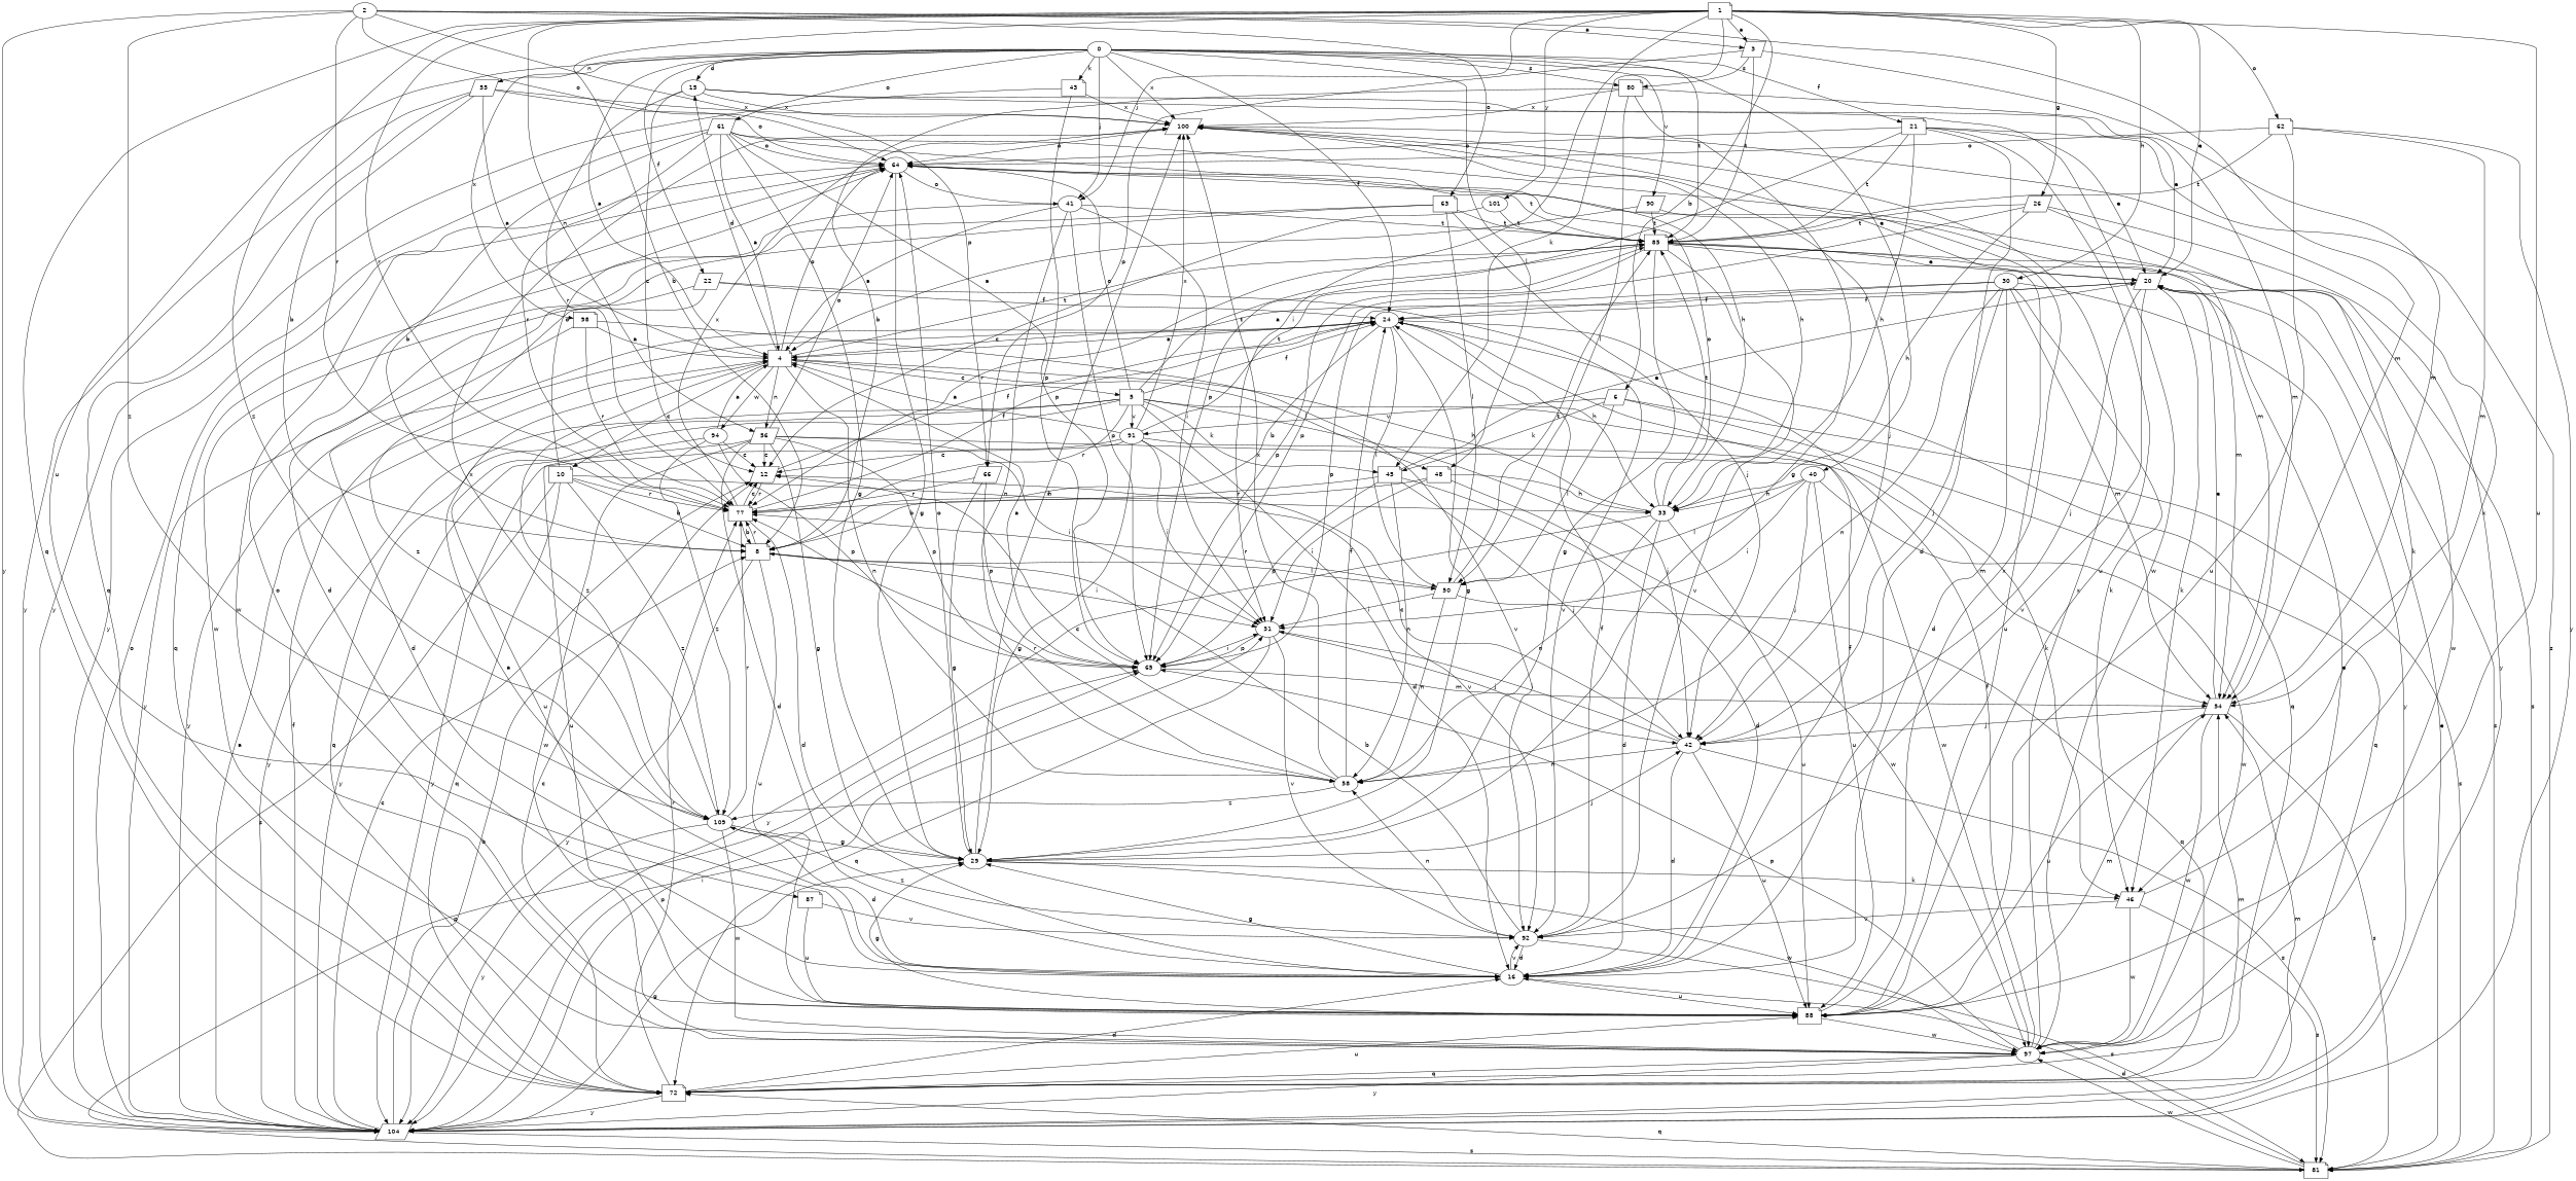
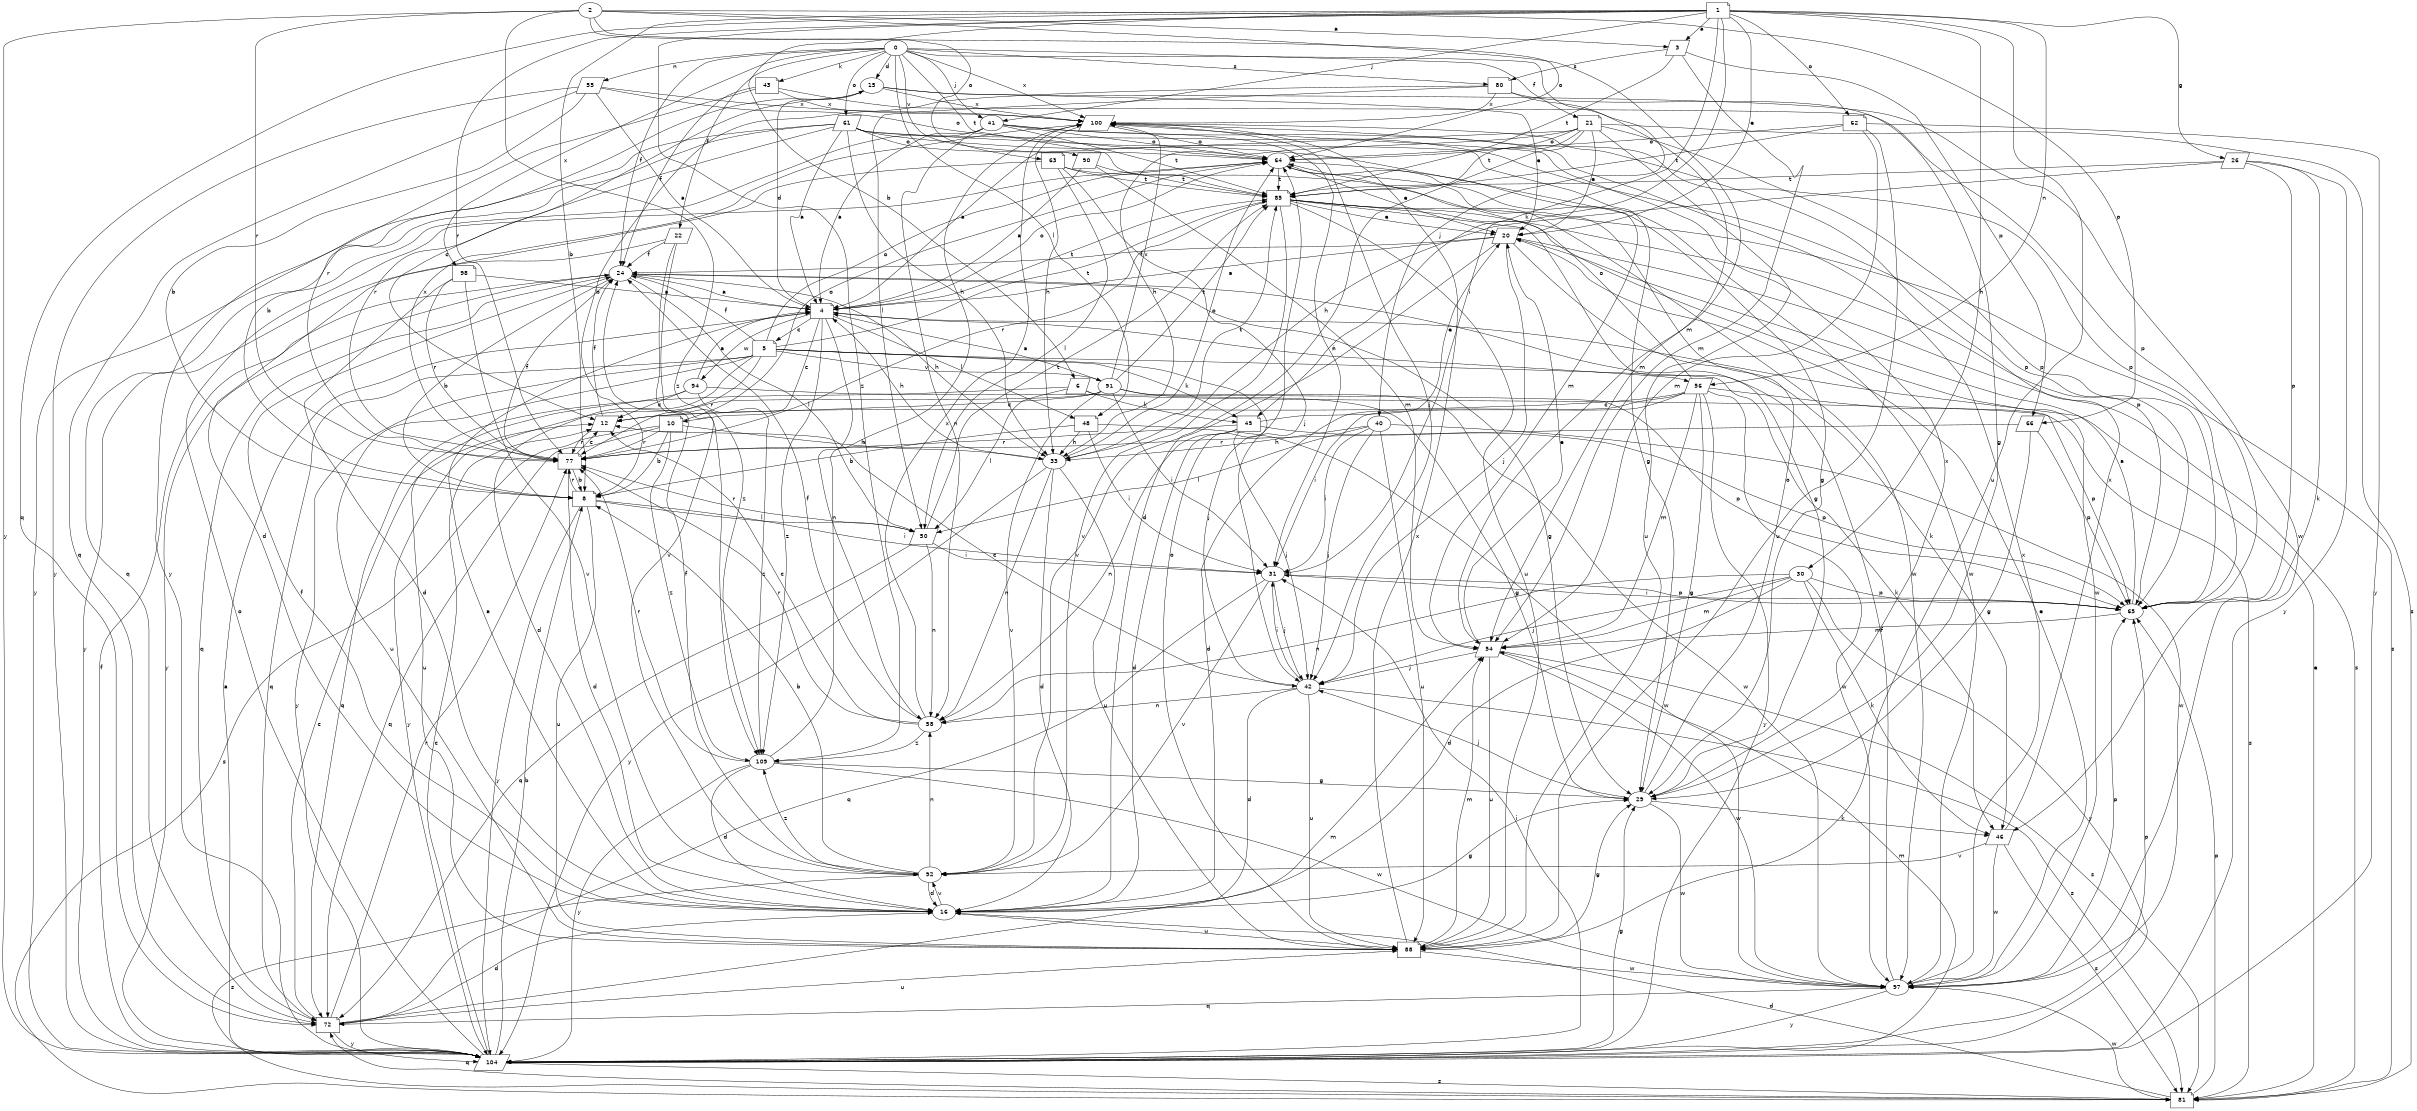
  strict digraph {
    fontname="DejaVu Sans"
    node [fontname="DejaVu Sans" shape=ellipse]
    edge [fontname="DejaVu Sans"]
    0
    15
    21 [shape=note]
    22 [shape=parallelogram]
    24
    40
    41
    43 [shape=note]
    48 [shape=note]
    55 [shape=parallelogram]
    61 [shape=parallelogram]
    80 [shape=note]
    85 [shape=note]
-   87 [shape=note]
    90 [shape=parallelogram]
    98 [shape=note]
    100 [shape=parallelogram]
    20 [shape=parallelogram]
    77 [shape=note]
    12 [shape=parallelogram]
    97
    88 [shape=note]
    64
    4 [shape=note]
    33
    81 [shape=note]
    16
    n28 [label=65]
    109
    104 [shape=parallelogram]
    92
    8 [shape=note]
    72 [shape=note]
    50 [shape=parallelogram]
    29
    n36 [label=31]
    42
    58
    54 [shape=parallelogram]
    1 [shape=note]
    3 [shape=parallelogram]
    6 [shape=parallelogram]
    26 [shape=parallelogram]
    30
    45 [shape=note]
    56 [shape=parallelogram]
    62 [shape=note]
-   101
    66 [shape=parallelogram]
    91
    46 [shape=parallelogram]
    2
    63 [shape=note]
    n54 [label=5 shape=note]
    10 [shape=note]
    94
    0 -> 15 [label=d]
    0 -> 21 [label=f]
    0 -> 22 [label=f]
    0 -> 24 [label=f]
    0 -> 40 [label=j]
    0 -> 41 [label=j]
    0 -> 43 [label=k]
    0 -> 48 [label=l]
    0 -> 55 [label=n]
    0 -> 61 [label=o]
    0 -> 80 [label=s]
    0 -> 85 [label=t]
-   0 -> 87 [label=u]
    0 -> 90 [label=v]
    0 -> 98 [label=x]
    0 -> 100 [label=x]
    15 -> 100 [label=x]
    15 -> 20 [label=e]
    15 -> 77 [label=r]
    15 -> 12 [label=c]
    15 -> 97 [label=w]
    21 -> 85 [label=t]
    21 -> 20 [label=e]
    21 -> 88 [label=u]
    21 -> 64 [label=o]
-   0 -> 4 [label=a]
+   21 -> 4 [label=a]
    21 -> 33 [label=h]
    21 -> 81 [label=s]
    21 -> 16 [label=d]
    21 -> n28 [label=p]
    22 -> 24 [label=f]
    22 -> 109 [label=z]
    22 -> 104 [label=y]
    22 -> 92 [label=v]
    24 -> 4 [label=a]
    24 -> 33 [label=h]
    24 -> 104 [label=y]
    24 -> 8 [label=b]
    24 -> 72 [label=q]
    24 -> 50 [label=l]
    24 -> 29 [label=g]
    40 -> 97 [label=w]
    40 -> 88 [label=u]
    40 -> 33 [label=h]
    40 -> 50 [label=l]
    40 -> n36 [label=i]
    40 -> 42 [label=j]
    41 -> 85 [label=t]
-   64 -> 41 [label=o]
+   41 -> 64 [label=o]
    41 -> 4 [label=a]
    41 -> n28 [label=p]
    41 -> 72 [label=q]
    41 -> n36 [label=i]
    41 -> 58 [label=n]
    43 -> 100 [label=x]
    43 -> n28 [label=p]
    43 -> 104 [label=y]
    48 -> 97 [label=w]
    48 -> 33 [label=h]
    48 -> 8 [label=b]
    48 -> n36 [label=i]
    55 -> 100 [label=x]
    55 -> 64 [label=o]
    55 -> 4 [label=a]
    55 -> 104 [label=y]
    55 -> 8 [label=b]
    55 -> 72 [label=q]
    61 -> 77 [label=r]
    61 -> 64 [label=o]
    61 -> 4 [label=a]
    61 -> 33 [label=h]
    61 -> n28 [label=p]
    61 -> 104 [label=y]
    61 -> 8 [label=b]
    61 -> 29 [label=g]
    61 -> 54 [label=m]
    80 -> 100 [label=x]
    80 -> 8 [label=b]
    80 -> 50 [label=l]
    80 -> 29 [label=g]
    80 -> 54 [label=m]
    85 -> 20 [label=e]
    85 -> 77 [label=r]
    85 -> 97 [label=w]
    85 -> 88 [label=u]
    85 -> 81 [label=s]
    85 -> n28 [label=p]
    85 -> 92 [label=v]
    85 -> 29 [label=g]
-   87 -> 88 [label=u]
-   87 -> 92 [label=v]
    90 -> 85 [label=t]
    90 -> 4 [label=a]
    90 -> 54 [label=m]
    98 -> 77 [label=r]
    98 -> 4 [label=a]
    98 -> 16 [label=d]
    98 -> 92 [label=v]
    100 -> 64 [label=o]
    100 -> 33 [label=h]
    100 -> 42 [label=j]
    20 -> 24 [label=f]
    20 -> 4 [label=a]
    20 -> 81 [label=s]
    20 -> 92 [label=v]
    20 -> 42 [label=j]
    20 -> 46 [label=k]
    77 -> 24 [label=f]
    77 -> 100 [label=x]
    77 -> 12 [label=c]
    77 -> 16 [label=d]
    77 -> 8 [label=b]
    12 -> 24 [label=f]
    12 -> 77 [label=r]
    97 -> 24 [label=f]
    97 -> 100 [label=x]
    97 -> 20 [label=e]
    97 -> n28 [label=p]
    97 -> 104 [label=y]
    97 -> 72 [label=q]
    88 -> 100 [label=x]
    88 -> 97 [label=w]
    88 -> 64 [label=o]
    88 -> 29 [label=g]
    88 -> 54 [label=m]
    64 -> 85 [label=t]
    64 -> 20 [label=e]
    64 -> 97 [label=w]
    64 -> 29 [label=g]
    4 -> 15 [label=d]
    4 -> 48 [label=l]
    4 -> 85 [label=t]
    4 -> 64 [label=o]
    4 -> 109 [label=z]
    4 -> 58 [label=n]
    4 -> 56 [label=n]
    4 -> n54 [label=c]
    4 -> 10 [label=c]
    4 -> 94 [label=w]
    33 -> 85 [label=t]
    33 -> 88 [label=u]
    33 -> 64 [label=o]
    33 -> 4 [label=h]
    33 -> 16 [label=d]
    33 -> 104 [label=y]
    33 -> 58 [label=n]
    81 -> 20 [label=e]
    81 -> 97 [label=w]
    81 -> 16 [label=d]
    81 -> n28 [label=p]
    81 -> 72 [label=q]
    16 -> 24 [label=f]
    16 -> 88 [label=u]
    16 -> 4 [label=a]
    16 -> 92 [label=v]
    16 -> 29 [label=g]
    n28 -> 4 [label=a]
    n28 -> n36 [label=i]
    n28 -> 54 [label=m]
    109 -> 100 [label=x]
    109 -> 77 [label=r]
    109 -> 97 [label=w]
    109 -> 16 [label=d]
    109 -> 104 [label=y]
    109 -> 29 [label=g]
    104 -> 24 [label=f]
    104 -> 12 [label=c]
    104 -> 64 [label=o]
    104 -> 4 [label=a]
    104 -> 81 [label=s]
    104 -> n28 [label=p]
    104 -> 8 [label=b]
    104 -> 29 [label=g]
    104 -> n36 [label=i]
    104 -> 54 [label=m]
    92 -> 24 [label=f]
    92 -> 81 [label=s]
    92 -> 16 [label=d]
    92 -> 109 [label=z]
    92 -> 8 [label=b]
    92 -> 58 [label=n]
    8 -> 77 [label=r]
    8 -> 88 [label=u]
    8 -> 104 [label=y]
    8 -> 50 [label=l]
    8 -> n36 [label=i]
    72 -> 77 [label=r]
    72 -> 12 [label=c]
    72 -> 88 [label=u]
    72 -> 16 [label=d]
    72 -> 104 [label=y]
    72 -> 54 [label=m]
    50 -> 85 [label=t]
    50 -> 77 [label=r]
    50 -> 72 [label=q]
    50 -> n36 [label=i]
    50 -> 58 [label=n]
    29 -> 100 [label=x]
    29 -> 97 [label=w]
    29 -> 64 [label=o]
    29 -> 42 [label=j]
    29 -> 46 [label=k]
    n36 -> n28 [label=p]
    n36 -> 92 [label=v]
    n36 -> 72 [label=q]
    n36 -> 42 [label=j]
    42 -> 12 [label=c]
    42 -> 88 [label=u]
    42 -> 81 [label=s]
    42 -> 16 [label=d]
    42 -> n36 [label=i]
    42 -> 58 [label=n]
    58 -> 24 [label=f]
    58 -> 100 [label=x]
    58 -> 77 [label=r]
    58 -> 12 [label=c]
    58 -> 109 [label=z]
    54 -> 20 [label=e]
    54 -> 97 [label=w]
    54 -> 88 [label=u]
    54 -> 81 [label=s]
    54 -> 42 [label=j]
    1 -> 41 [label=j]
    1 -> 20 [label=e]
    1 -> 77 [label=r]
    1 -> 88 [label=u]
    1 -> 109 [label=z]
    1 -> 8 [label=b]
    1 -> 72 [label=q]
    1 -> n36 [label=i]
    1 -> 3 [label=a]
    1 -> 6 [label=b]
    1 -> 26 [label=g]
    1 -> 30 [label=h]
    1 -> 45 [label=k]
    1 -> 56 [label=n]
    1 -> 62 [label=o]
-   1 -> 101 [label=y]
    3 -> 80 [label=s]
    3 -> 85 [label=t]
    3 -> 54 [label=m]
    3 -> 66 [label=p]
    6 -> 81 [label=s]
    6 -> 72 [label=q]
    6 -> 50 [label=l]
    6 -> 45 [label=k]
-   6 -> 91 [label=v]
    26 -> 85 [label=t]
    26 -> 33 [label=h]
    26 -> n28 [label=p]
    26 -> 104 [label=y]
    26 -> 46 [label=k]
-   30 -> 24 [label=f]
+   43 -> 24 [label=f]
    30 -> 16 [label=d]
    30 -> n28 [label=p]
    30 -> 104 [label=y]
    30 -> 42 [label=j]
    30 -> 58 [label=n]
    30 -> 54 [label=m]
    30 -> 46 [label=k]
    45 -> 20 [label=e]
    45 -> 77 [label=r]
    45 -> 16 [label=d]
    45 -> n28 [label=p]
    45 -> 42 [label=j]
    45 -> 58 [label=n]
    56 -> 12 [label=c]
    56 -> 97 [label=w]
    56 -> 64 [label=o]
    56 -> 16 [label=d]
    56 -> n28 [label=p]
    56 -> 104 [label=y]
    56 -> 29 [label=g]
    56 -> n36 [label=i]
    56 -> 54 [label=m]
    62 -> 85 [label=t]
    62 -> 88 [label=u]
    62 -> 64 [label=o]
    62 -> 104 [label=y]
    62 -> 54 [label=m]
-   101 -> 85 [label=t]
-   101 -> 12 [label=c]
    66 -> 77 [label=r]
    66 -> n28 [label=p]
    66 -> 29 [label=g]
    91 -> 85 [label=t]
    91 -> 100 [label=x]
    91 -> 12 [label=c]
    91 -> 97 [label=w]
    91 -> 4 [label=a]
    91 -> 104 [label=y]
    91 -> 92 [label=v]
    91 -> 29 [label=g]
    91 -> n36 [label=i]
    46 -> 100 [label=x]
    46 -> 97 [label=w]
    46 -> 81 [label=s]
    46 -> 92 [label=v]
    2 -> 77 [label=r]
    2 -> 64 [label=o]
    2 -> 109 [label=z]
    2 -> 104 [label=y]
    2 -> 54 [label=m]
    2 -> 3 [label=a]
    2 -> 66 [label=p]
    2 -> 63 [label=o]
    63 -> 85 [label=t]
    63 -> 97 [label=w]
    63 -> 16 [label=d]
    63 -> 50 [label=l]
    63 -> 42 [label=j]
    n54 -> 24 [label=f]
    n54 -> 85 [label=t]
    n54 -> 77 [label=r]
    n54 -> 88 [label=u]
    n54 -> 64 [label=o]
    n54 -> 16 [label=d]
    n54 -> 104 [label=y]
    n54 -> 72 [label=q]
    n54 -> 42 [label=j]
    n54 -> 45 [label=k]
    n54 -> 91 [label=v]
    n54 -> 46 [label=k]
    10 -> 77 [label=r]
    10 -> 64 [label=o]
    10 -> 33 [label=h]
    10 -> 81 [label=s]
    10 -> 109 [label=z]
    10 -> 8 [label=b]
    10 -> 72 [label=q]
    94 -> 12 [label=c]
    94 -> 88 [label=u]
    94 -> 4 [label=a]
    94 -> n28 [label=p]
    94 -> 109 [label=z]
  }
